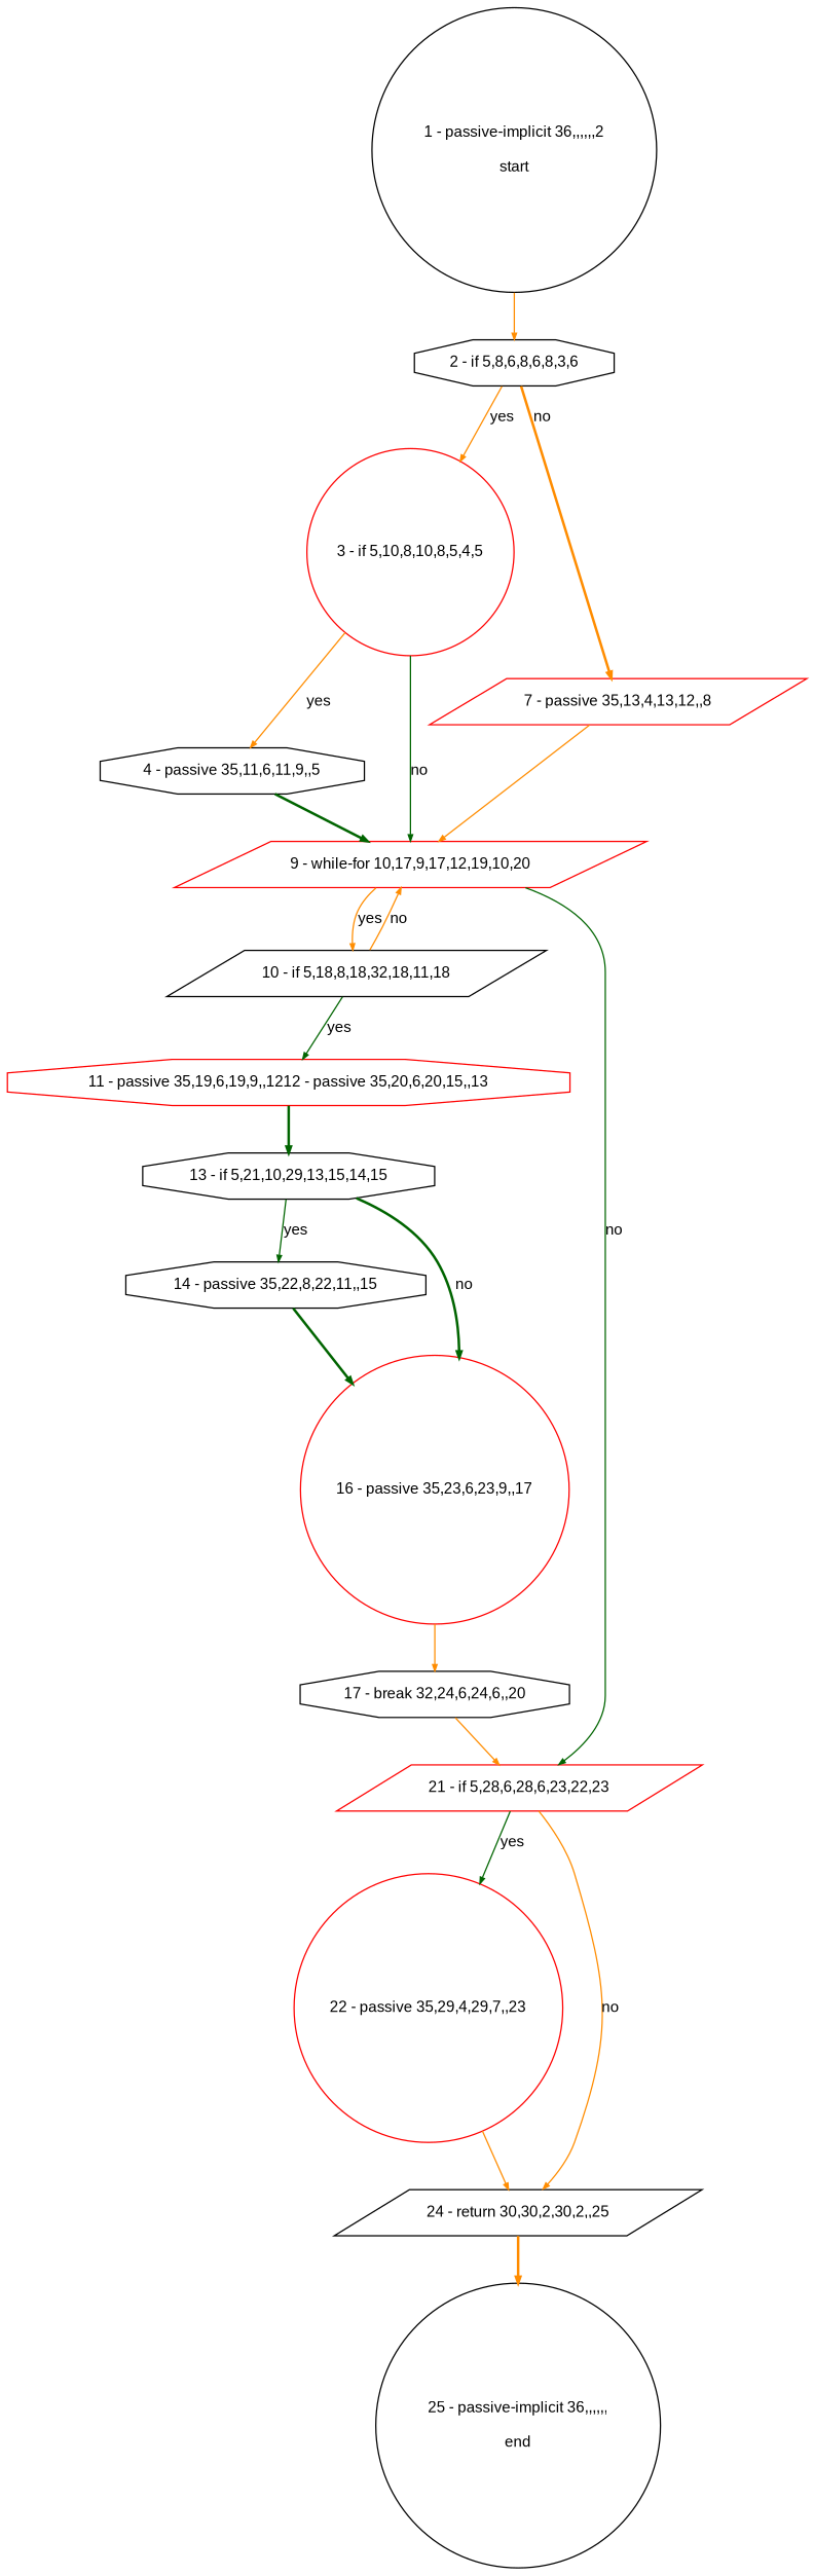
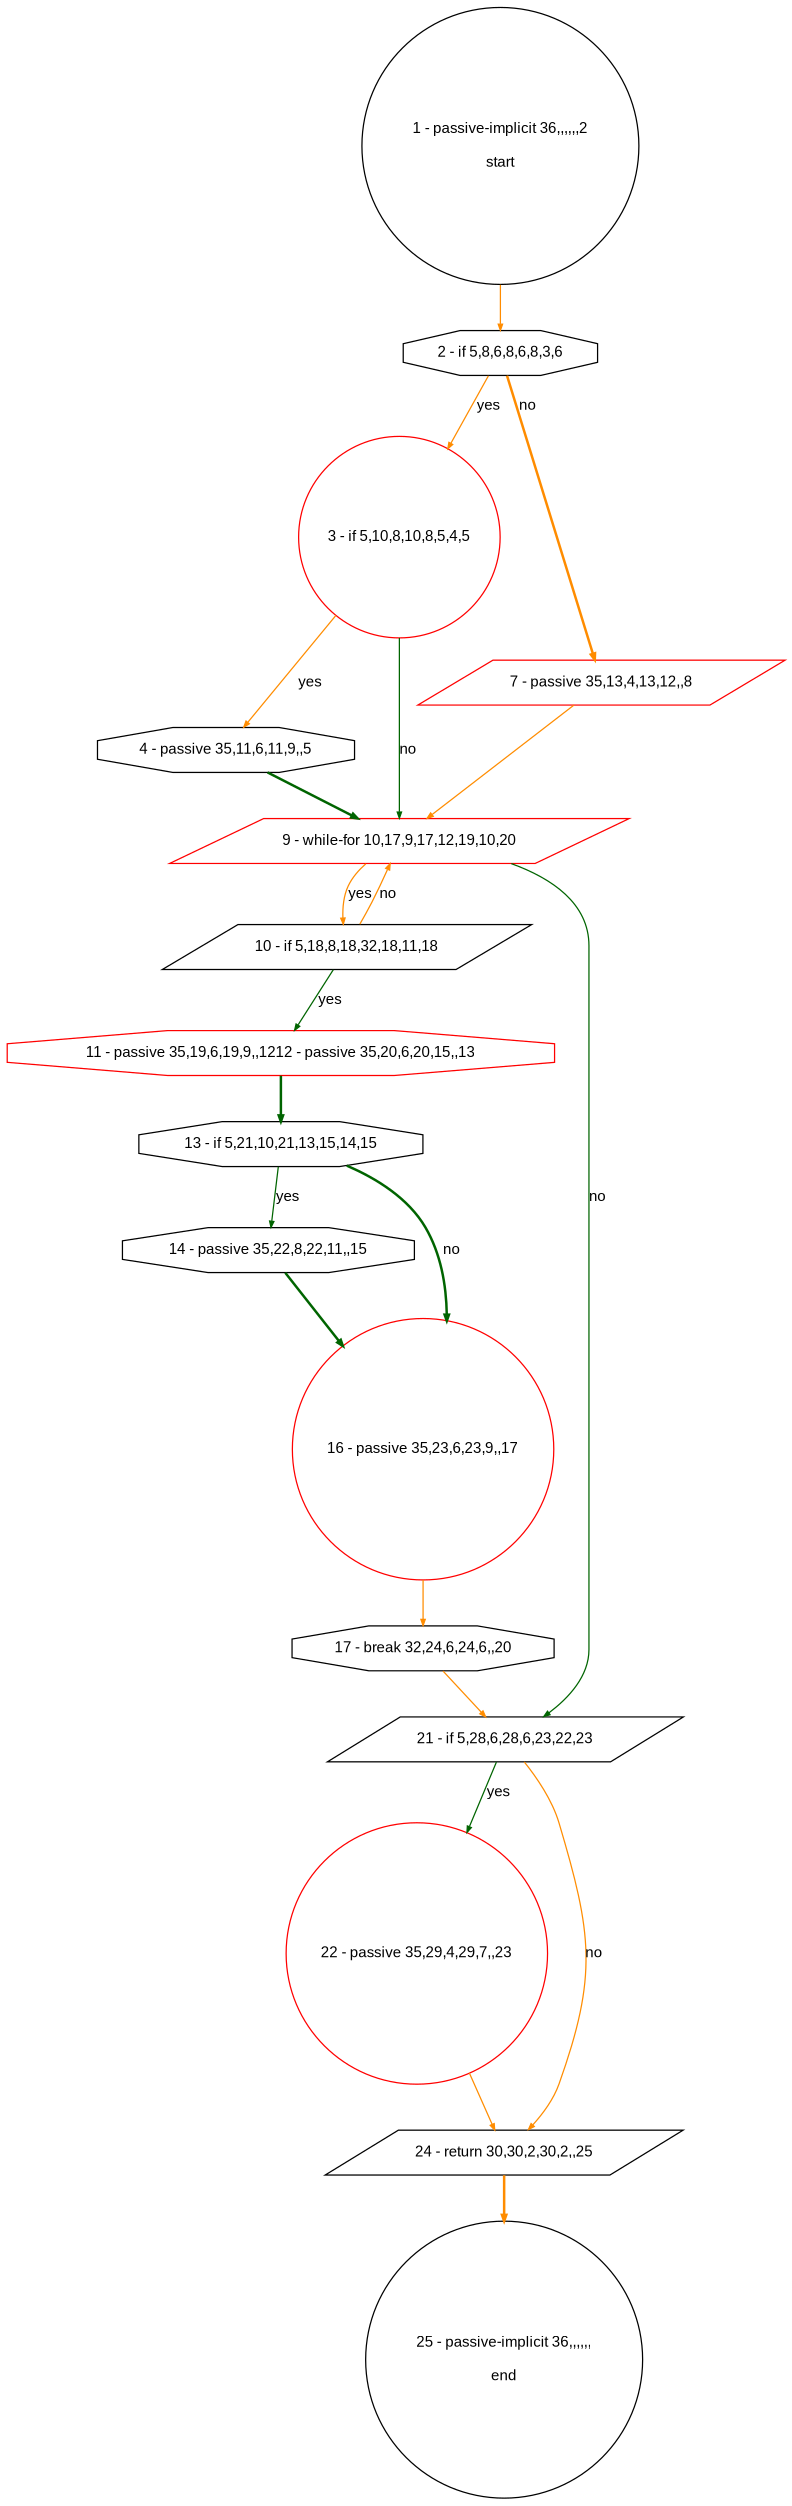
  digraph {
    bgcolor=white
    compound=true
    fillcolor="#FFFFCC"
    fontname=Arial
    fontsize=12
    pack=true
    packmode=clust
    style="rounded,filled"
    node [color=black compound=true fillcolor="#ffffff" fixedsize=false fontname=Arial fontsize=12 node_initialized=no shape=octagon style=filled]
    edge [arrowhead=normal arrowsize=0.5 arrowtail=none color=darkorange compound=true dir=forward fontcolor=black fontname=Arial fontsize=12 style=solid]
    n1 [label="2 - if 5,8,6,8,6,8,3,6"]
    n2 [color=red label="3 - if 5,10,8,10,8,5,4,5" shape=circle]
    n3 [color=red label="7 - passive 35,13,4,13,12,,8" shape=parallelogram]
    n4 [label="4 - passive 35,11,6,11,9,,5"]
    n5 [color=red label="9 - while-for 10,17,9,17,12,19,10,20" shape=parallelogram]
    n6 [label="1 - passive-implicit 36,,,,,,2\n\nstart" shape=circle]
    n7 [label="10 - if 5,18,8,18,32,18,11,18" shape=parallelogram]
-   n8 [color=red label="21 - if 5,28,6,28,6,23,22,23" shape=parallelogram]
+   n8 [label="21 - if 5,28,6,28,6,23,22,23" shape=parallelogram]
    n9 [color=red label="11 - passive 35,19,6,19,9,,1212 - passive 35,20,6,20,15,,13"]
    n10 [color=red label="22 - passive 35,29,4,29,7,,23" shape=circle]
    n11 [label="24 - return 30,30,2,30,2,,25" shape=parallelogram]
-   n12 [label="13 - if 5,21,10,29,13,15,14,15"]
+   n12 [label="13 - if 5,21,10,21,13,15,14,15"]
    n13 [label="25 - passive-implicit 36,,,,,,\n\nend" shape=circle]
    n14 [label="14 - passive 35,22,8,22,11,,15"]
    n15 [color=red label="16 - passive 35,23,6,23,9,,17" shape=circle]
    n16 [label="17 - break 32,24,6,24,6,,20"]
    n1 -> n2 [label=yes]
    n1 -> n3 [label=no style=bold]
    n2 -> n4 [label=yes]
    n2 -> n5 [color=darkgreen label=no]
    n3 -> n5
    n4 -> n5 [color=darkgreen style=bold]
    n5 -> n7 [label=yes]
    n5 -> n8 [color=darkgreen label=no]
    n6 -> n1
    n7 -> n5 [label=no]
    n7 -> n9 [color=darkgreen label=yes]
    n8 -> n10 [color=darkgreen label=yes]
    n8 -> n11 [label=no]
    n9 -> n12 [color=darkgreen style=bold]
    n10 -> n11
    n11 -> n13 [style=bold]
    n12 -> n14 [color=darkgreen label=yes]
    n12 -> n15 [color=darkgreen label=no style=bold]
    n14 -> n15 [color=darkgreen style=bold]
    n15 -> n16
    n16 -> n8
  }
